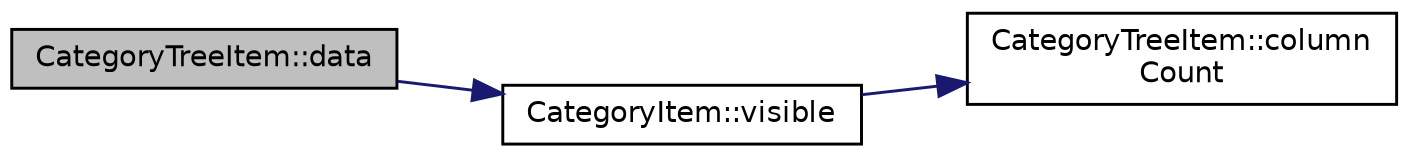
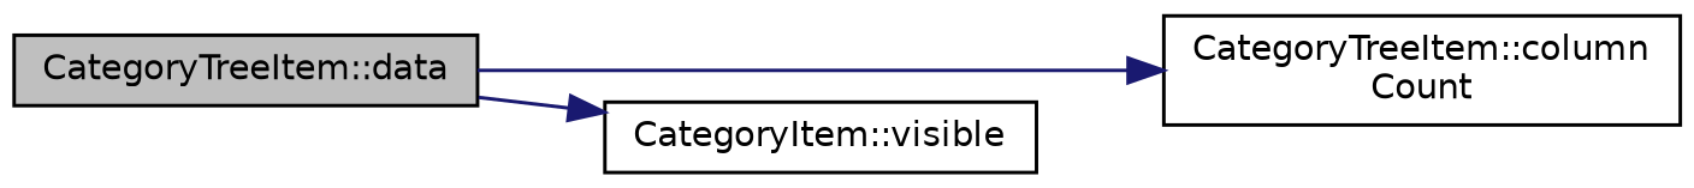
  digraph {
    rankdir=LR
    node [color=black fillcolor=white fontname=Helvetica fontsize=10 shape=record style=filled]
    edge [color=midnightblue fontname=Helvetica fontsize=10 labelfontname=Helvetica labelfontsize=10 style=solid]
    n1 [fillcolor=grey75 fontcolor=black height=0.2 label="CategoryTreeItem::data" width=0.4]
    n2 [height=0.2 label="CategoryTreeItem::column\lCount" width=0.4]
    n3 [height=0.2 label="CategoryItem::visible" width=0.4]
-   n3 -> n2
+   n1 -> n2
    n1 -> n3
  }
